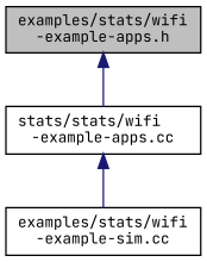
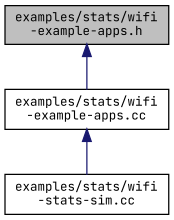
  digraph {
    fontname="JetBrains Mono"
    node [color=black fillcolor=white fontname="JetBrains Mono" fontsize=10 shape=record style=filled]
    edge [color=midnightblue dir=back fontname="JetBrains Mono" fontsize=10 labelfontname=Helvetica labelfontsize=10 style=solid]
    n1 [fillcolor=grey75 fontcolor=black height=0.2 label="examples/stats/wifi\l-example-apps.h" width=0.4]
-   n2 [height=0.2 label="stats/stats/wifi\l-example-apps.cc" width=0.4]
-   n3 [height=0.2 label="examples/stats/wifi\l-example-sim.cc" width=0.4]
+   n2 [height=0.2 label="examples/stats/wifi\l-example-apps.cc" width=0.4]
+   n3 [height=0.2 label="examples/stats/wifi\l-stats-sim.cc" width=0.4]
    n1 -> n2
    n2 -> n3
  }
